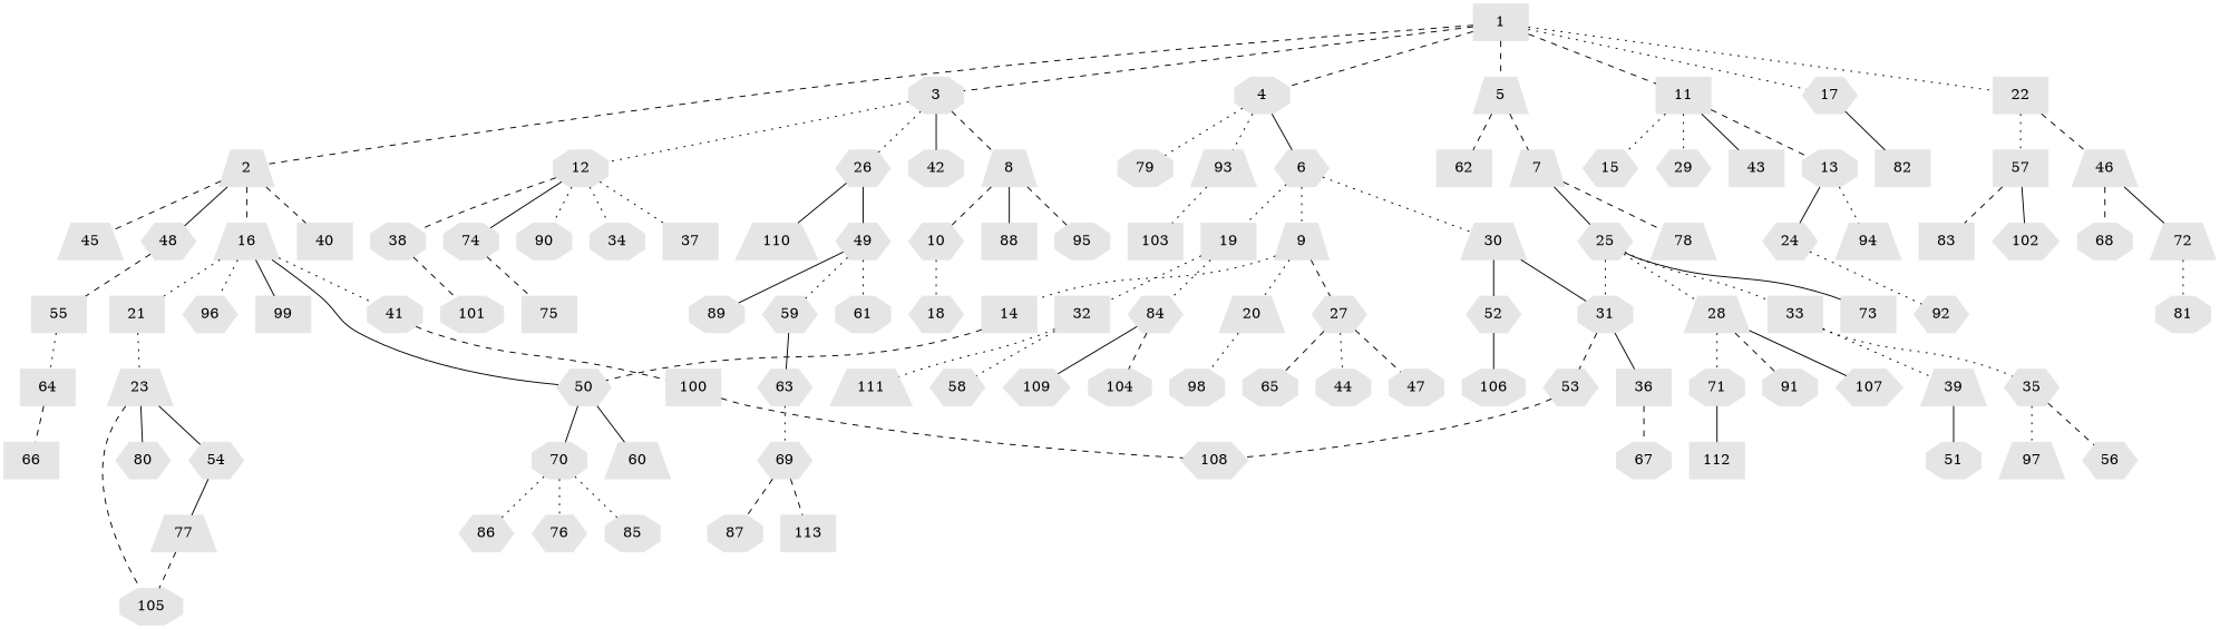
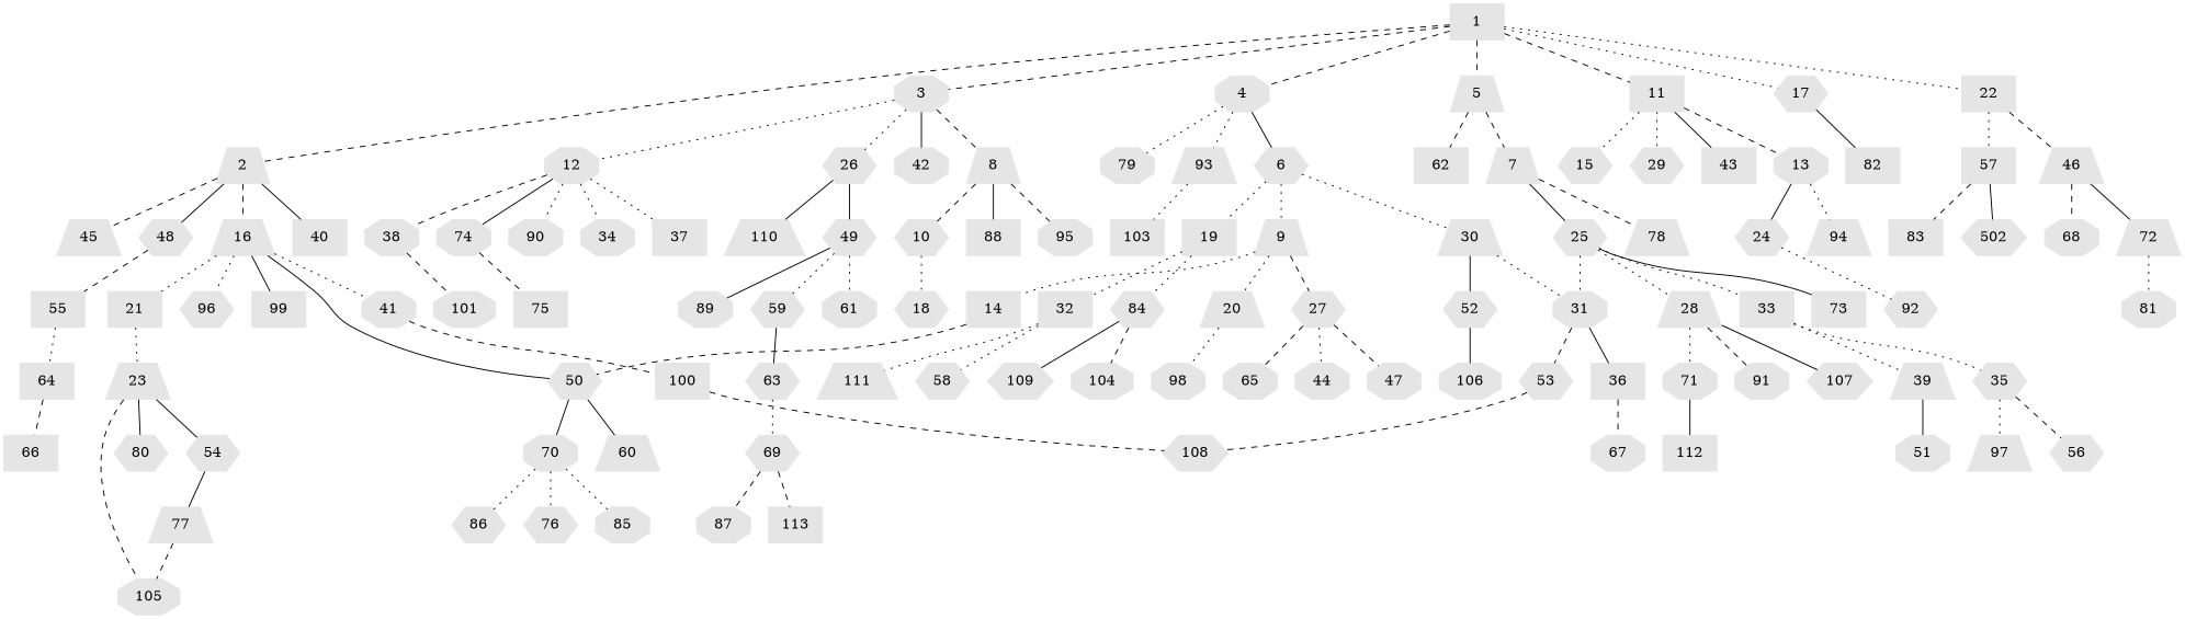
  graph {
    node [color=gray90 shape=octagon style=filled]
    edge [style=dotted]
    1 [shape=box]
    2 [shape=trapezium]
    3
    4
    5 [shape=trapezium]
    11 [shape=box]
    17 [shape=hexagon]
    22 [shape=box]
    16 [shape=trapezium]
    40 [shape=box]
    45 [shape=trapezium]
    48 [shape=hexagon]
    8 [shape=trapezium]
    12
    26 [shape=hexagon]
    42
    6 [shape=hexagon]
    79
    93 [shape=trapezium]
    7 [shape=trapezium]
    62 [shape=box]
    13
    15 [shape=hexagon]
    29 [shape=hexagon]
    43 [shape=box]
    82 [shape=box]
    46 [shape=trapezium]
    57 [shape=box]
    50 [shape=hexagon]
    21 [shape=box]
    41
    96 [shape=hexagon]
    99 [shape=box]
    55 [shape=box]
    10 [shape=hexagon]
    88 [shape=box]
    95
    34
    37 [shape=box]
    38
    74
    90
    49 [shape=hexagon]
    110 [shape=trapezium]
    9 [shape=trapezium]
    19 [shape=box]
    30 [shape=trapezium]
    103 [shape=box]
    25 [shape=hexagon]
    78 [shape=trapezium]
    14 [shape=box]
    20 [shape=trapezium]
    27 [shape=hexagon]
    32 [shape=box]
    84 [shape=hexagon]
    31
    52 [shape=hexagon]
    28 [shape=trapezium]
    33 [shape=box]
    73 [shape=box]
    18 [shape=hexagon]
    98
    44
    47
    65
    24 [shape=hexagon]
    94 [shape=trapezium]
    101
    75 [shape=box]
    92 [shape=hexagon]
    60 [shape=trapezium]
    70
    23 [shape=trapezium]
    100 [shape=box]
    58 [shape=hexagon]
    111 [shape=trapezium]
    104
    109 [shape=hexagon]
    54 [shape=hexagon]
    80 [shape=hexagon]
    105
    68
    72 [shape=trapezium]
    83 [shape=box]
-   102 [shape=hexagon]
+   102 [shape=hexagon label=502]
    77 [shape=trapezium]
    71
    91
    107 [shape=hexagon]
    36 [shape=box]
    53 [shape=hexagon]
    35 [shape=hexagon]
    39 [shape=trapezium]
    59 [shape=hexagon]
    61
    89
    112 [shape=box]
    106
    67
    108 [shape=hexagon]
    56 [shape=hexagon]
    97 [shape=trapezium]
    51
    81
    64 [shape=box]
    63 [shape=hexagon]
    76 [shape=hexagon]
    85
    86 [shape=hexagon]
    66 [shape=box]
    69 [shape=hexagon]
    87
    113 [shape=box]
    1 -- 2 [style=dashed]
    1 -- 3 [style=dashed]
    1 -- 4 [style=dashed]
    1 -- 5 [style=dashed]
    1 -- 11 [style=dashed]
    1 -- 17
    1 -- 22
    2 -- 16 [style=dashed]
-   2 -- 40 [style=dashed]
+   2 -- 40 [style=solid]
    2 -- 45 [style=dashed]
    2 -- 48 [style=solid]
    3 -- 8 [style=dashed]
    3 -- 12
    3 -- 26
    3 -- 42 [style=solid]
    4 -- 6 [style=solid]
    4 -- 79
    4 -- 93
    5 -- 7 [style=dashed]
    5 -- 62 [style=dashed]
    11 -- 13 [style=dashed]
    11 -- 15
    11 -- 29
    11 -- 43 [style=solid]
    17 -- 82 [style=solid]
    22 -- 46 [style=dashed]
    22 -- 57
    16 -- 50 [style=solid]
    16 -- 21
    16 -- 41
    16 -- 96
    16 -- 99 [style=solid]
    48 -- 55 [style=dashed]
    8 -- 10 [style=dashed]
    8 -- 88 [style=solid]
    8 -- 95 [style=dashed]
    12 -- 34
    12 -- 37
    12 -- 38 [style=dashed]
    12 -- 74 [style=solid]
    12 -- 90
    26 -- 49 [style=solid]
    26 -- 110 [style=solid]
    6 -- 9
    6 -- 19
    6 -- 30
    93 -- 103
    7 -- 25 [style=solid]
    7 -- 78 [style=dashed]
    13 -- 24 [style=solid]
    13 -- 94
    46 -- 68 [style=dashed]
    46 -- 72 [style=solid]
    57 -- 83 [style=dashed]
    57 -- 102 [style=solid]
    50 -- 60 [style=solid]
    50 -- 70 [style=solid]
    21 -- 23
    41 -- 100 [style=dashed]
    55 -- 64
    10 -- 18
    38 -- 101 [style=dashed]
    74 -- 75 [style=dashed]
    49 -- 59
    49 -- 61
    49 -- 89 [style=solid]
    9 -- 14
    9 -- 20
    9 -- 27 [style=dashed]
    19 -- 32
    19 -- 84
-   30 -- 31 [style=solid]
+   30 -- 31
    30 -- 52 [style=solid]
    25 -- 31
    25 -- 28
    25 -- 33
    25 -- 73 [style=solid]
    14 -- 50 [style=dashed]
    20 -- 98
    27 -- 44
    27 -- 47 [style=dashed]
    27 -- 65 [style=dashed]
    32 -- 58
    32 -- 111
    84 -- 104 [style=dashed]
    84 -- 109 [style=solid]
    31 -- 36 [style=solid]
    31 -- 53 [style=dashed]
    52 -- 106 [style=solid]
    28 -- 71
    28 -- 91 [style=dashed]
    28 -- 107 [style=solid]
    33 -- 35
    33 -- 39
    24 -- 92
    70 -- 76
    70 -- 85
    70 -- 86
    23 -- 54 [style=solid]
    23 -- 80 [style=solid]
    23 -- 105 [style=dashed]
    100 -- 108 [style=dashed]
    54 -- 77 [style=solid]
    72 -- 81
    77 -- 105 [style=dashed]
    71 -- 112 [style=solid]
    36 -- 67 [style=dashed]
    53 -- 108 [style=dashed]
    35 -- 56 [style=dashed]
    35 -- 97
    39 -- 51 [style=solid]
    59 -- 63 [style=solid]
    64 -- 66 [style=dashed]
    63 -- 69
    69 -- 87 [style=dashed]
    69 -- 113 [style=dashed]
  }
